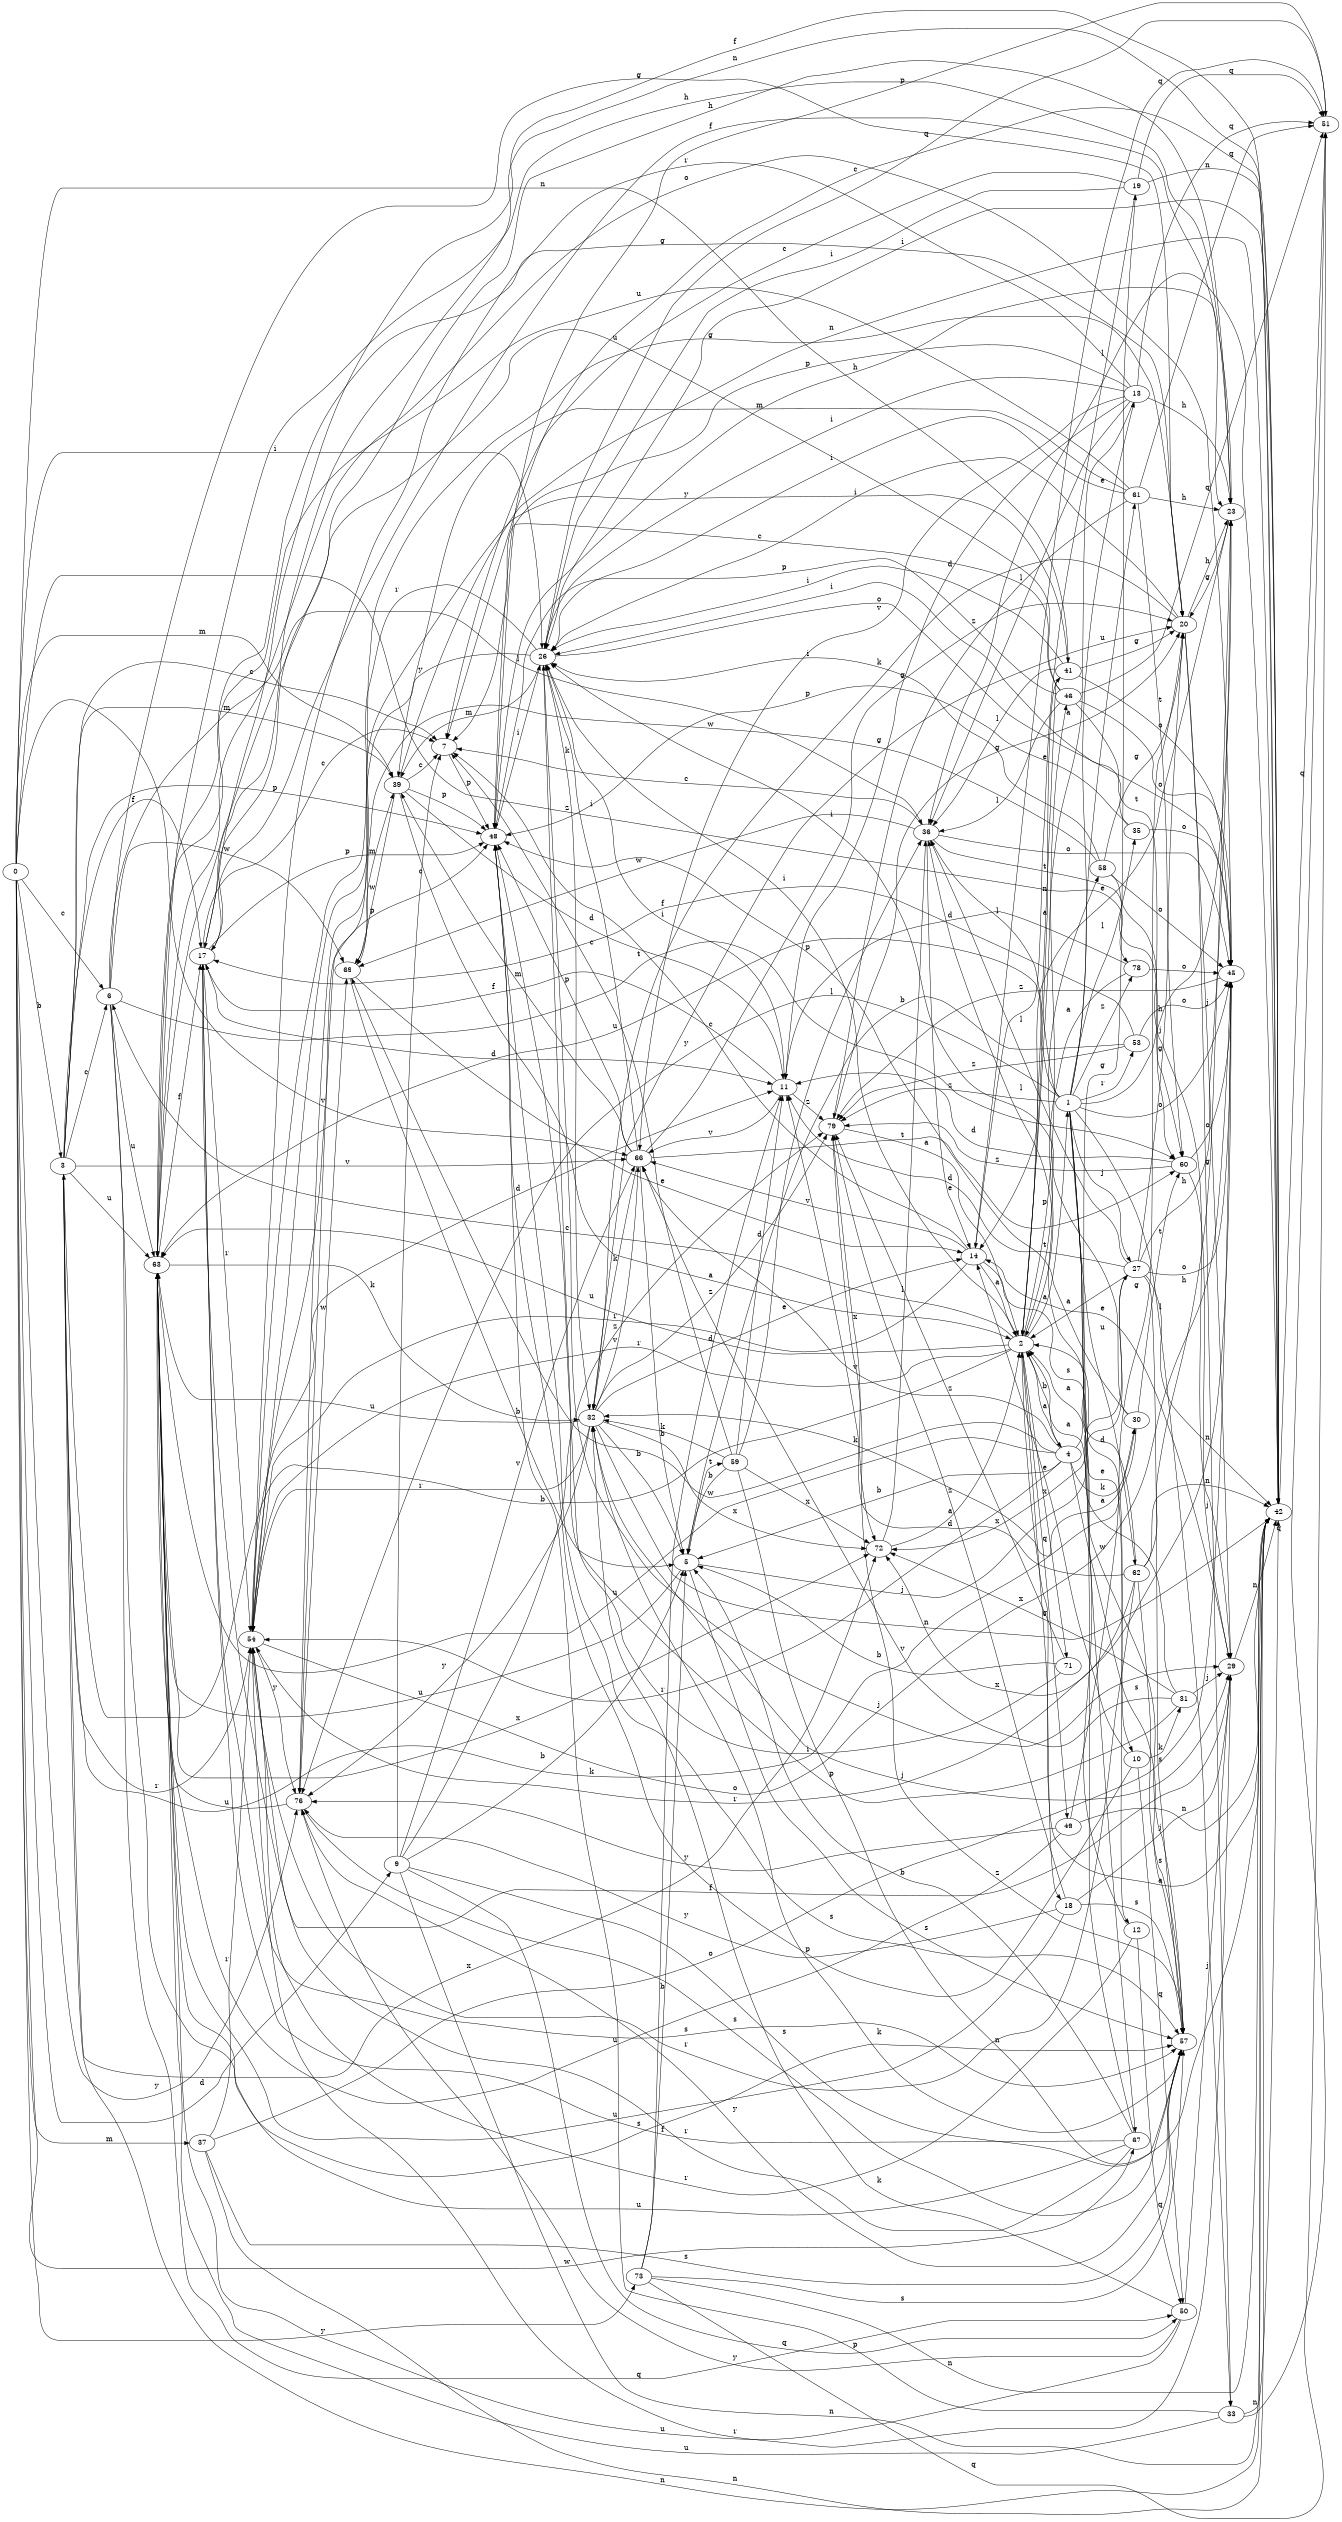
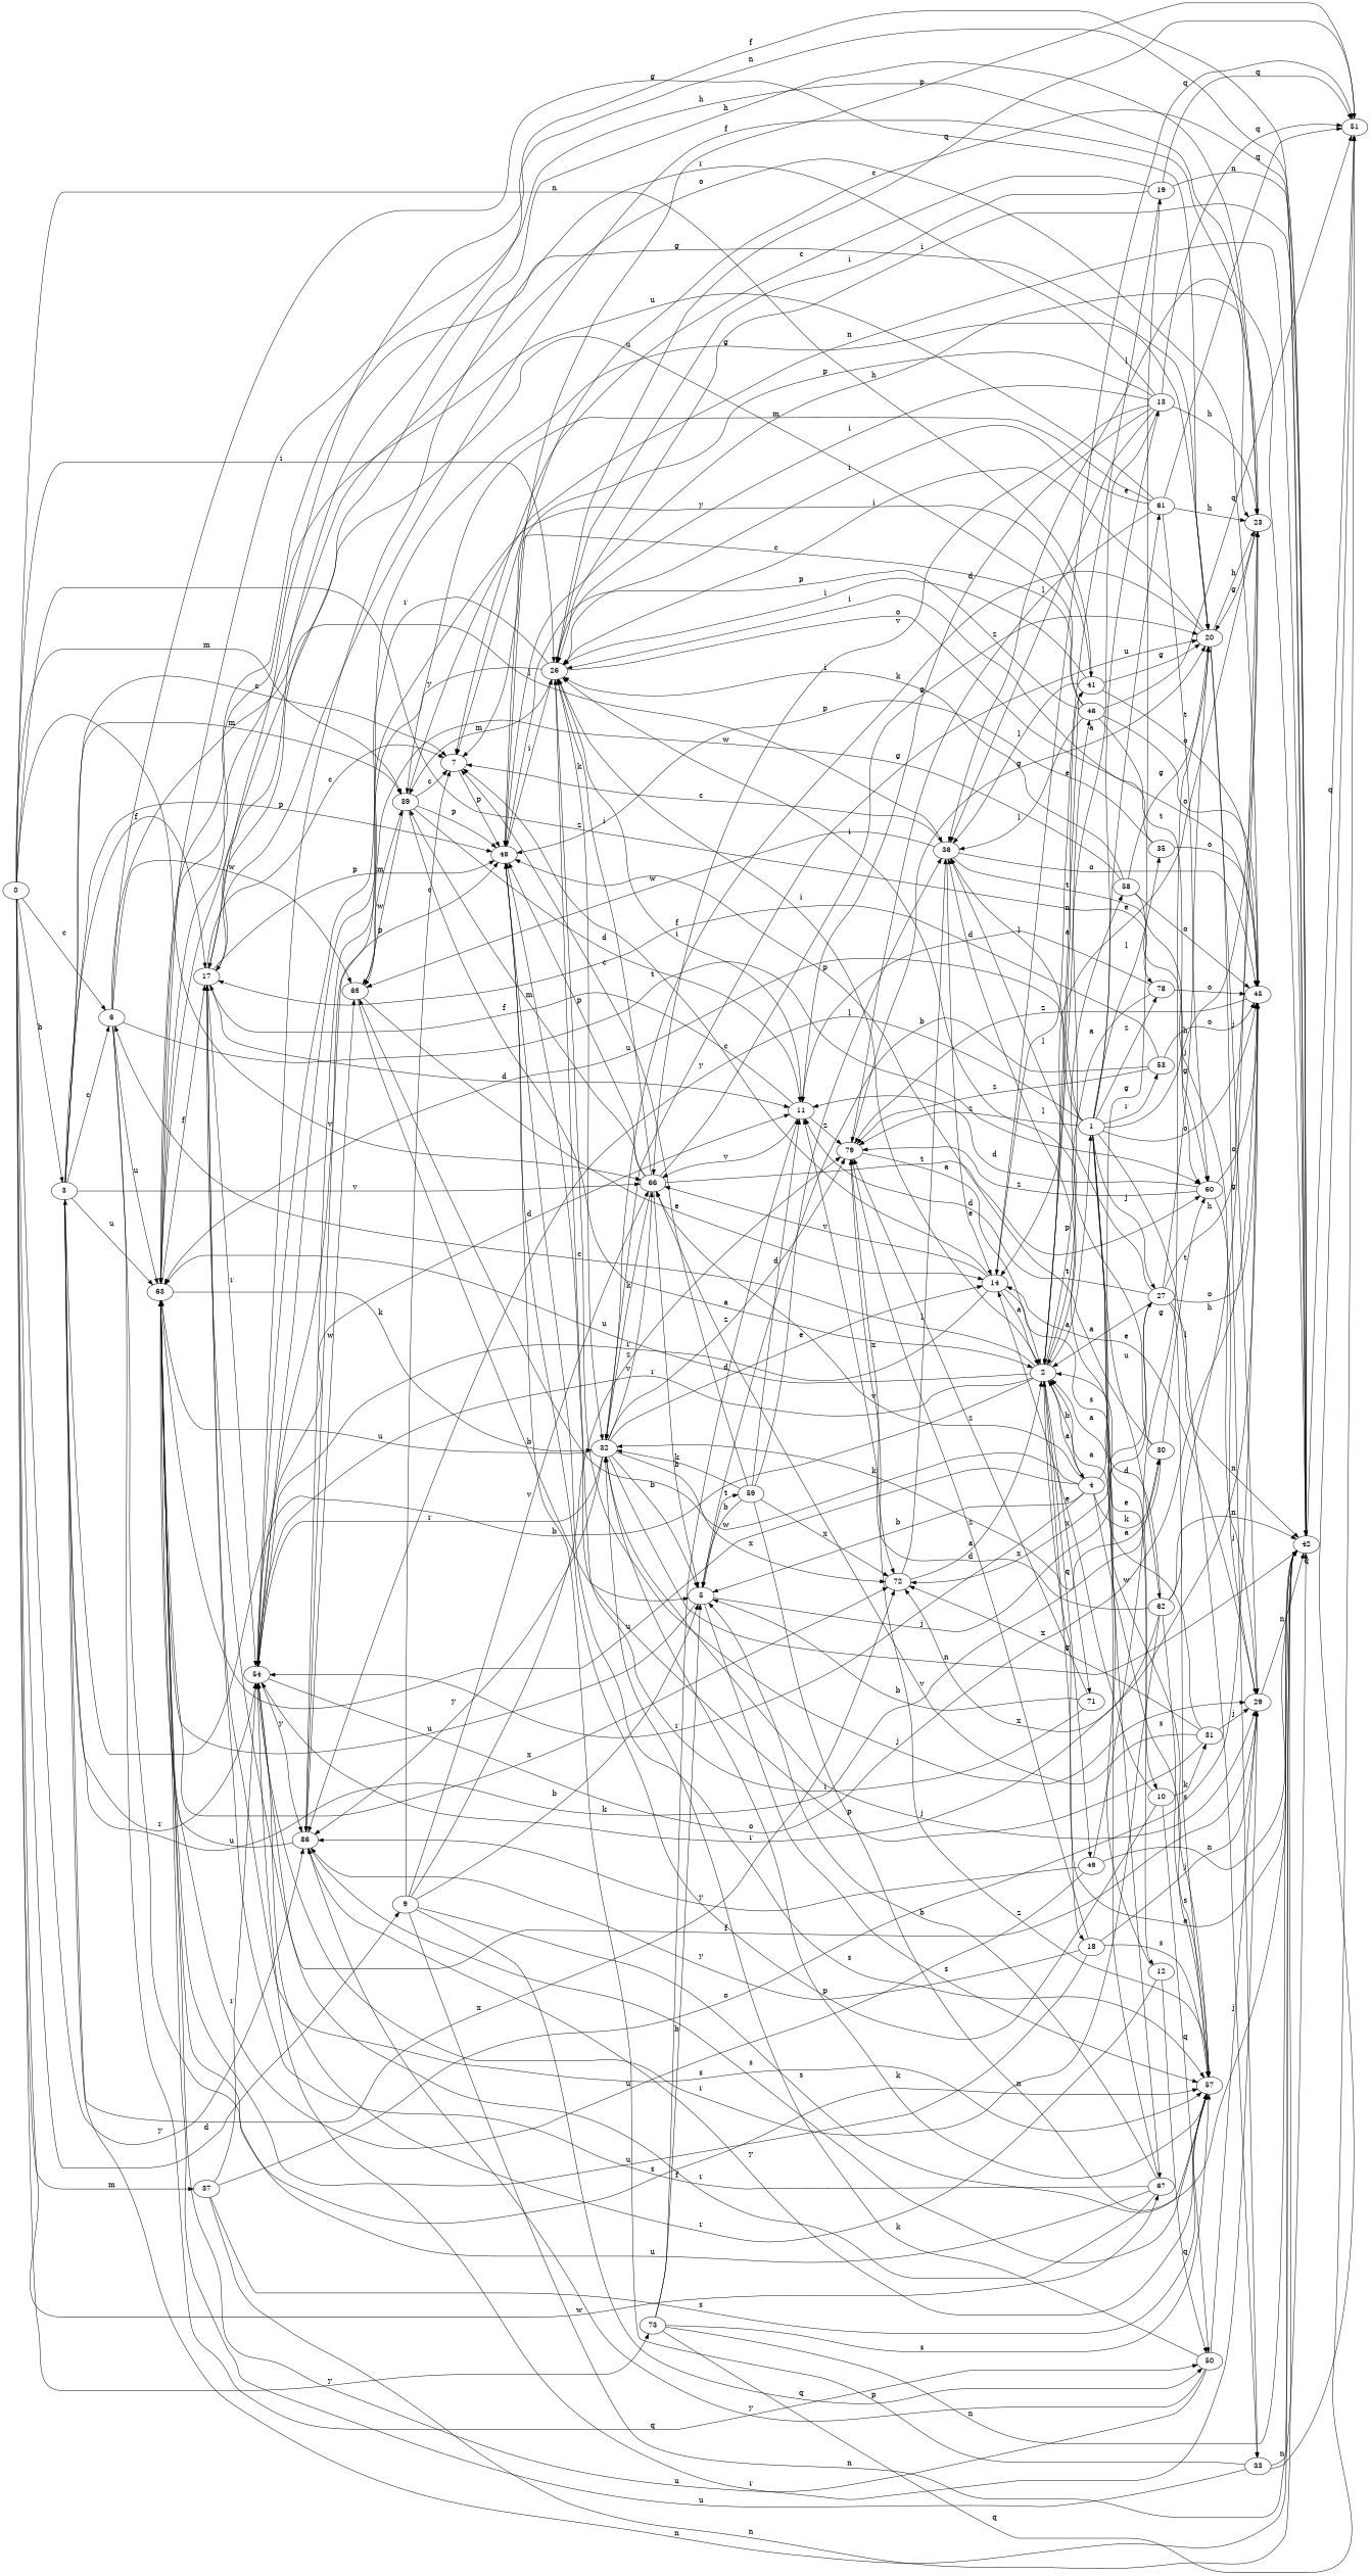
  strict digraph {
    rankdir=LR
    0
    3
    6
    9
    26
    37
    39
    41
    66
    67
    73
-   76
+   76 [label=86]
    78
    63
    54
    7
    17
    30
    42
    48
    72
    36
    57
    69
    20
    50
    60
    79
    5
    45
    51
    29
    32
    2
    11
    1
    10
    12
    13
    23
    27
    33
    35
    53
    61
    62
    14
    31
    4
    18
    46
    49
    58
    71
    19
    59
    0 -> 3 [label=b]
    0 -> 6 [label=c]
    0 -> 9 [label=d]
    0 -> 26 [label=i]
    0 -> 37 [label=m]
    0 -> 39 [label=m]
    0 -> 41 [label=n]
    0 -> 66 [label=v]
    0 -> 67 [label=w]
    0 -> 73 [label=y]
    0 -> 76 [label=y]
    0 -> 78 [label=z]
    3 -> 6 [label=c]
    3 -> 39 [label=m]
    3 -> 66 [label=v]
    3 -> 63 [label=u]
    3 -> 54 [label=r]
    3 -> 7 [label=c]
    3 -> 17 [label=f]
    3 -> 30 [label=k]
    3 -> 42 [label=n]
    3 -> 48 [label=p]
    3 -> 72 [label=x]
    6 -> 63 [label=u]
    6 -> 36 [label=l]
    6 -> 57 [label=s]
    6 -> 69 [label=w]
    6 -> 20 [label=g]
    6 -> 50 [label=q]
    6 -> 60 [label=t]
    9 -> 66 [label=v]
    9 -> 7 [label=c]
    9 -> 42 [label=n]
    9 -> 57 [label=s]
    9 -> 50 [label=q]
    9 -> 79 [label=z]
    9 -> 5 [label=b]
    26 -> 39 [label=m]
    26 -> 76 [label=y]
    26 -> 54 [label=r]
    26 -> 45 [label=o]
    26 -> 51 [label=q]
    26 -> 29 [label=j]
    26 -> 32 [label=k]
    37 -> 54 [label=r]
    37 -> 42 [label=n]
    37 -> 57 [label=s]
    37 -> 45 [label=o]
    39 -> 7 [label=c]
    39 -> 42 [label=n]
    39 -> 48 [label=p]
    39 -> 69 [label=w]
    39 -> 2 [label=a]
    39 -> 11 [label=d]
    41 -> 26 [label=i]
    41 -> 76 [label=y]
    41 -> 36 [label=l]
    41 -> 20 [label=g]
    41 -> 45 [label=o]
    41 -> 2 [label=a]
    66 -> 26 [label=i]
    66 -> 39 [label=m]
    66 -> 48 [label=p]
    66 -> 20 [label=g]
    66 -> 60 [label=t]
    66 -> 5 [label=b]
    66 -> 32 [label=k]
    67 -> 63 [label=u]
    67 -> 54 [label=r]
    67 -> 17 [label=f]
    67 -> 5 [label=b]
    67 -> 2 [label=a]
    73 -> 42 [label=n]
    73 -> 57 [label=s]
    73 -> 5 [label=b]
    73 -> 51 [label=q]
    73 -> 11 [label=d]
    76 -> 63 [label=u]
    76 -> 57 [label=s]
    76 -> 69 [label=w]
    78 -> 45 [label=o]
    78 -> 2 [label=a]
    78 -> 11 [label=d]
    63 -> 17 [label=f]
    63 -> 72 [label=x]
    63 -> 20 [label=g]
    63 -> 45 [label=o]
    63 -> 32 [label=k]
    63 -> 23 [label=h]
    54 -> 76 [label=y]
    54 -> 48 [label=p]
    54 -> 20 [label=g]
    54 -> 45 [label=o]
    54 -> 11 [label=d]
    7 -> 48 [label=p]
    17 -> 54 [label=r]
    17 -> 7 [label=c]
    17 -> 42 [label=n]
    17 -> 48 [label=p]
    17 -> 57 [label=s]
    17 -> 11 [label=d]
    17 -> 23 [label=h]
    30 -> 26 [label=i]
    30 -> 48 [label=p]
    30 -> 60 [label=t]
    30 -> 32 [label=k]
    42 -> 26 [label=i]
    42 -> 7 [label=c]
    42 -> 17 [label=f]
    42 -> 36 [label=l]
    42 -> 51 [label=q]
    42 -> 2 [label=a]
    48 -> 26 [label=i]
    48 -> 57 [label=s]
    48 -> 23 [label=h]
    72 -> 36 [label=l]
    72 -> 2 [label=a]
    36 -> 7 [label=c]
    36 -> 69 [label=w]
    36 -> 60 [label=t]
    36 -> 45 [label=o]
    36 -> 14 [label=e]
    57 -> 76 [label=y]
    57 -> 79 [label=z]
    57 -> 32 [label=k]
    69 -> 39 [label=m]
    69 -> 5 [label=b]
    69 -> 14 [label=e]
    20 -> 26 [label=i]
    20 -> 29 [label=j]
    20 -> 32 [label=k]
    20 -> 23 [label=h]
    20 -> 33 [label=g]
    50 -> 76 [label=y]
    50 -> 63 [label=u]
    50 -> 29 [label=j]
    50 -> 32 [label=k]
    60 -> 79 [label=z]
    60 -> 45 [label=o]
    60 -> 29 [label=j]
    60 -> 11 [label=d]
    79 -> 72 [label=x]
    79 -> 20 [label=g]
    79 -> 2 [label=a]
    5 -> 63 [label=u]
    5 -> 57 [label=s]
    5 -> 27 [label=j]
    5 -> 59 [label=t]
    45 -> 54 [label=r]
    45 -> 79 [label=z]
    51 -> 48 [label=p]
    29 -> 54 [label=r]
    29 -> 17 [label=f]
    29 -> 42 [label=n]
    29 -> 14 [label=e]
    32 -> 66 [label=v]
    32 -> 76 [label=y]
    32 -> 63 [label=u]
    32 -> 54 [label=r]
    32 -> 42 [label=n]
    32 -> 72 [label=x]
    32 -> 20 [label=g]
    32 -> 79 [label=z]
    32 -> 5 [label=b]
    32 -> 29 [label=j]
    32 -> 14 [label=e]
    2 -> 3 [label=b]
    2 -> 6 [label=c]
    2 -> 26 [label=i]
    2 -> 41 [label=n]
    2 -> 63 [label=u]
    2 -> 54 [label=r]
    2 -> 1 [label=a]
    2 -> 4 [label=b]
    2 -> 18 [label=g]
    2 -> 46 [label=p]
    2 -> 49 [label=q]
    2 -> 58 [label=t]
    2 -> 71 [label=x]
    11 -> 26 [label=i]
    11 -> 66 [label=v]
    11 -> 17 [label=f]
    11 -> 79 [label=z]
    1 -> 67 [label=w]
    1 -> 76 [label=y]
    1 -> 78 [label=z]
    1 -> 63 [label=u]
    1 -> 36 [label=l]
    1 -> 79 [label=z]
    1 -> 45 [label=o]
    1 -> 10 [label=d]
    1 -> 12 [label=e]
    1 -> 13 [label=e]
    1 -> 23 [label=h]
    1 -> 27 [label=j]
    1 -> 33 [label=l]
    1 -> 35 [label=l]
    1 -> 53 [label=r]
    1 -> 61 [label=u]
    1 -> 62 [label=u]
    10 -> 48 [label=p]
    10 -> 50 [label=q]
    10 -> 14 [label=e]
    10 -> 31 [label=k]
    12 -> 54 [label=r]
    12 -> 50 [label=q]
    12 -> 2 [label=a]
    13 -> 26 [label=i]
    13 -> 66 [label=v]
    13 -> 54 [label=r]
    13 -> 48 [label=p]
    13 -> 36 [label=l]
    13 -> 51 [label=q]
    13 -> 2 [label=a]
    13 -> 11 [label=d]
    13 -> 23 [label=h]
    23 -> 17 [label=f]
    23 -> 20 [label=g]
    23 -> 14 [label=e]
    27 -> 42 [label=n]
    27 -> 72 [label=x]
    27 -> 36 [label=l]
    27 -> 57 [label=s]
    27 -> 20 [label=g]
    27 -> 45 [label=o]
    27 -> 2 [label=a]
    27 -> 11 [label=d]
    27 -> 23 [label=h]
    33 -> 63 [label=u]
    33 -> 42 [label=n]
    33 -> 48 [label=p]
    33 -> 51 [label=q]
    35 -> 26 [label=i]
    35 -> 48 [label=p]
    35 -> 45 [label=o]
    53 -> 17 [label=f]
    53 -> 79 [label=z]
    53 -> 5 [label=b]
    53 -> 45 [label=o]
    61 -> 26 [label=i]
    61 -> 39 [label=m]
    61 -> 63 [label=u]
    61 -> 60 [label=t]
    61 -> 79 [label=z]
    61 -> 51 [label=q]
    61 -> 23 [label=h]
    62 -> 54 [label=r]
    62 -> 42 [label=n]
    62 -> 72 [label=x]
    62 -> 36 [label=l]
    62 -> 57 [label=s]
    62 -> 11 [label=d]
    62 -> 23 [label=h]
    14 -> 66 [label=v]
    14 -> 54 [label=r]
    14 -> 7 [label=c]
    14 -> 57 [label=s]
    14 -> 51 [label=q]
    14 -> 2 [label=a]
    31 -> 66 [label=v]
    31 -> 48 [label=p]
    31 -> 72 [label=x]
    31 -> 29 [label=j]
    31 -> 2 [label=a]
    4 -> 66 [label=v]
    4 -> 63 [label=u]
    4 -> 54 [label=r]
    4 -> 30 [label=k]
    4 -> 57 [label=s]
    4 -> 69 [label=w]
    4 -> 5 [label=b]
    4 -> 2 [label=a]
    4 -> 19 [label=g]
    18 -> 76 [label=y]
    18 -> 63 [label=u]
    18 -> 57 [label=s]
    18 -> 79 [label=z]
    18 -> 29 [label=j]
    46 -> 63 [label=u]
    46 -> 7 [label=c]
    46 -> 48 [label=p]
    46 -> 36 [label=l]
    46 -> 60 [label=t]
    46 -> 45 [label=o]
    46 -> 51 [label=q]
    49 -> 76 [label=y]
    49 -> 63 [label=u]
    49 -> 42 [label=n]
    49 -> 20 [label=g]
    58 -> 26 [label=i]
    58 -> 69 [label=w]
    58 -> 20 [label=g]
    58 -> 45 [label=o]
    58 -> 29 [label=j]
    71 -> 26 [label=i]
    71 -> 79 [label=z]
    71 -> 5 [label=b]
    19 -> 26 [label=i]
    19 -> 7 [label=c]
    19 -> 42 [label=n]
    19 -> 51 [label=q]
    19 -> 14 [label=e]
    59 -> 7 [label=c]
    59 -> 42 [label=n]
    59 -> 72 [label=x]
    59 -> 36 [label=l]
    59 -> 5 [label=b]
    59 -> 32 [label=k]
    59 -> 11 [label=d]
  }
